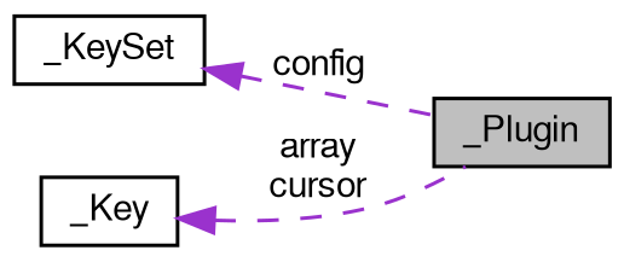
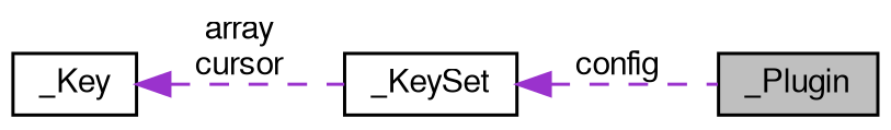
  digraph {
    rankdir=LR
    node [color=black fillcolor=white fontname=FreeSans fontsize=10 shape=record style=filled]
    edge [color=darkorchid3 dir=back fontname=FreeSans fontsize=10 labelfontname=FreeSans labelfontsize=10 style=dashed]
    n1 [fillcolor=grey75 fontcolor=black height=0.2 label=_Plugin width=0.4]
    n2 [height=0.2 label=_KeySet width=0.4]
    n3 [height=0.2 label=_Key width=0.4]
    n2 -> n1 [label=config]
-   n3 -> n1 [label="array\ncursor"]
+   n3 -> n2 [label="array\ncursor"]
  }
